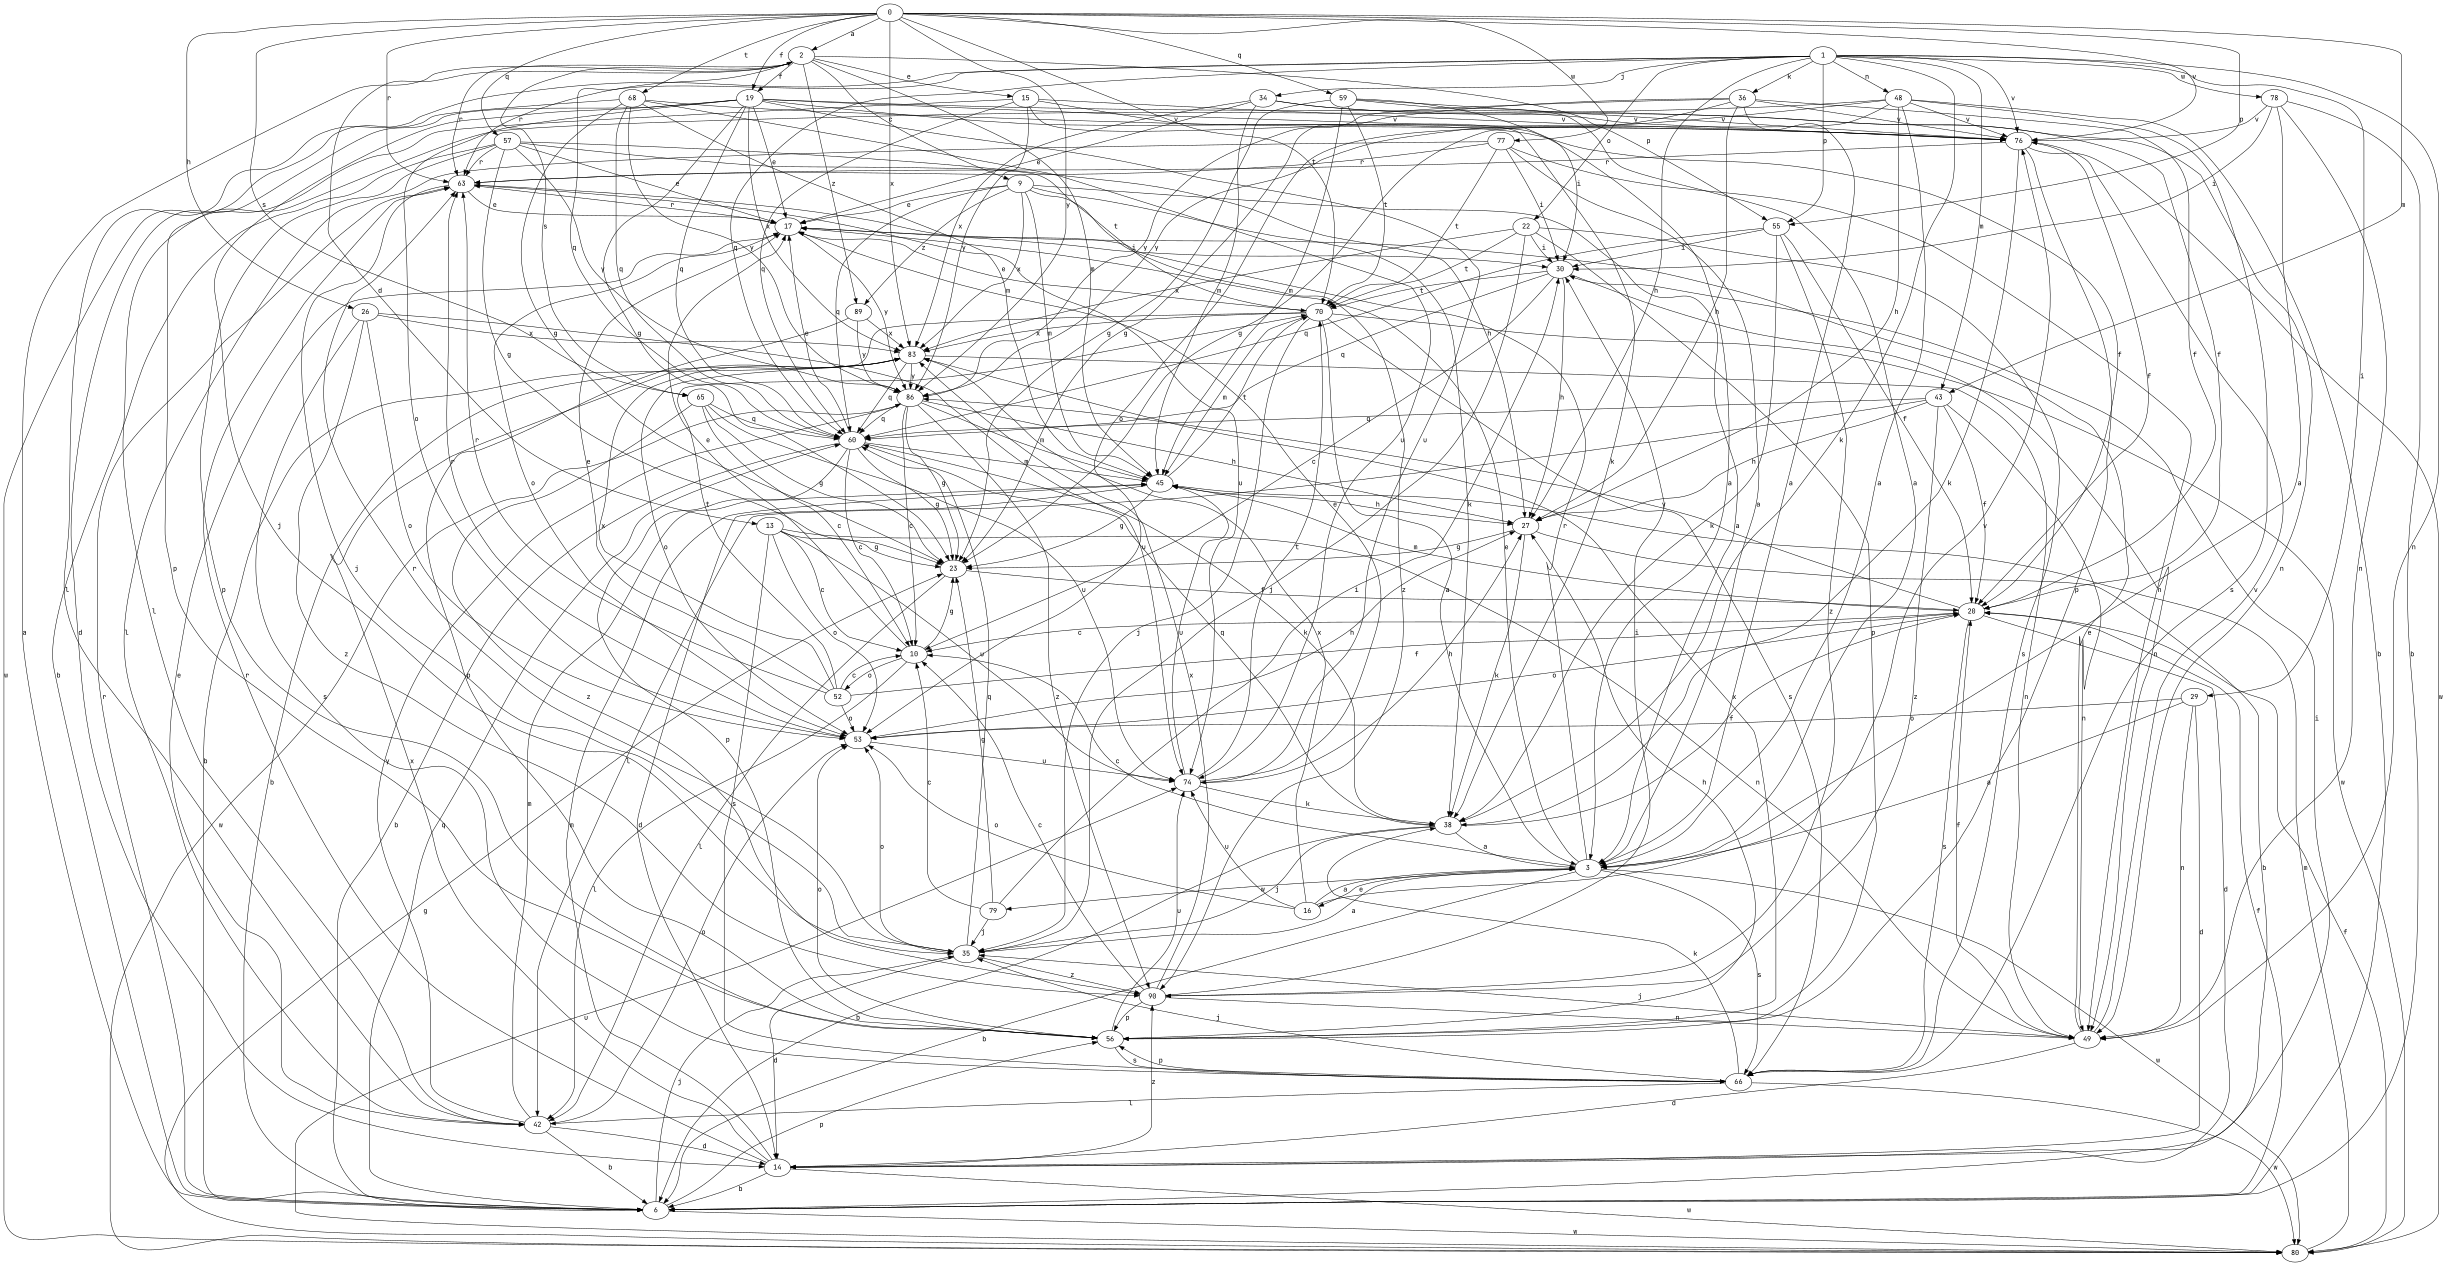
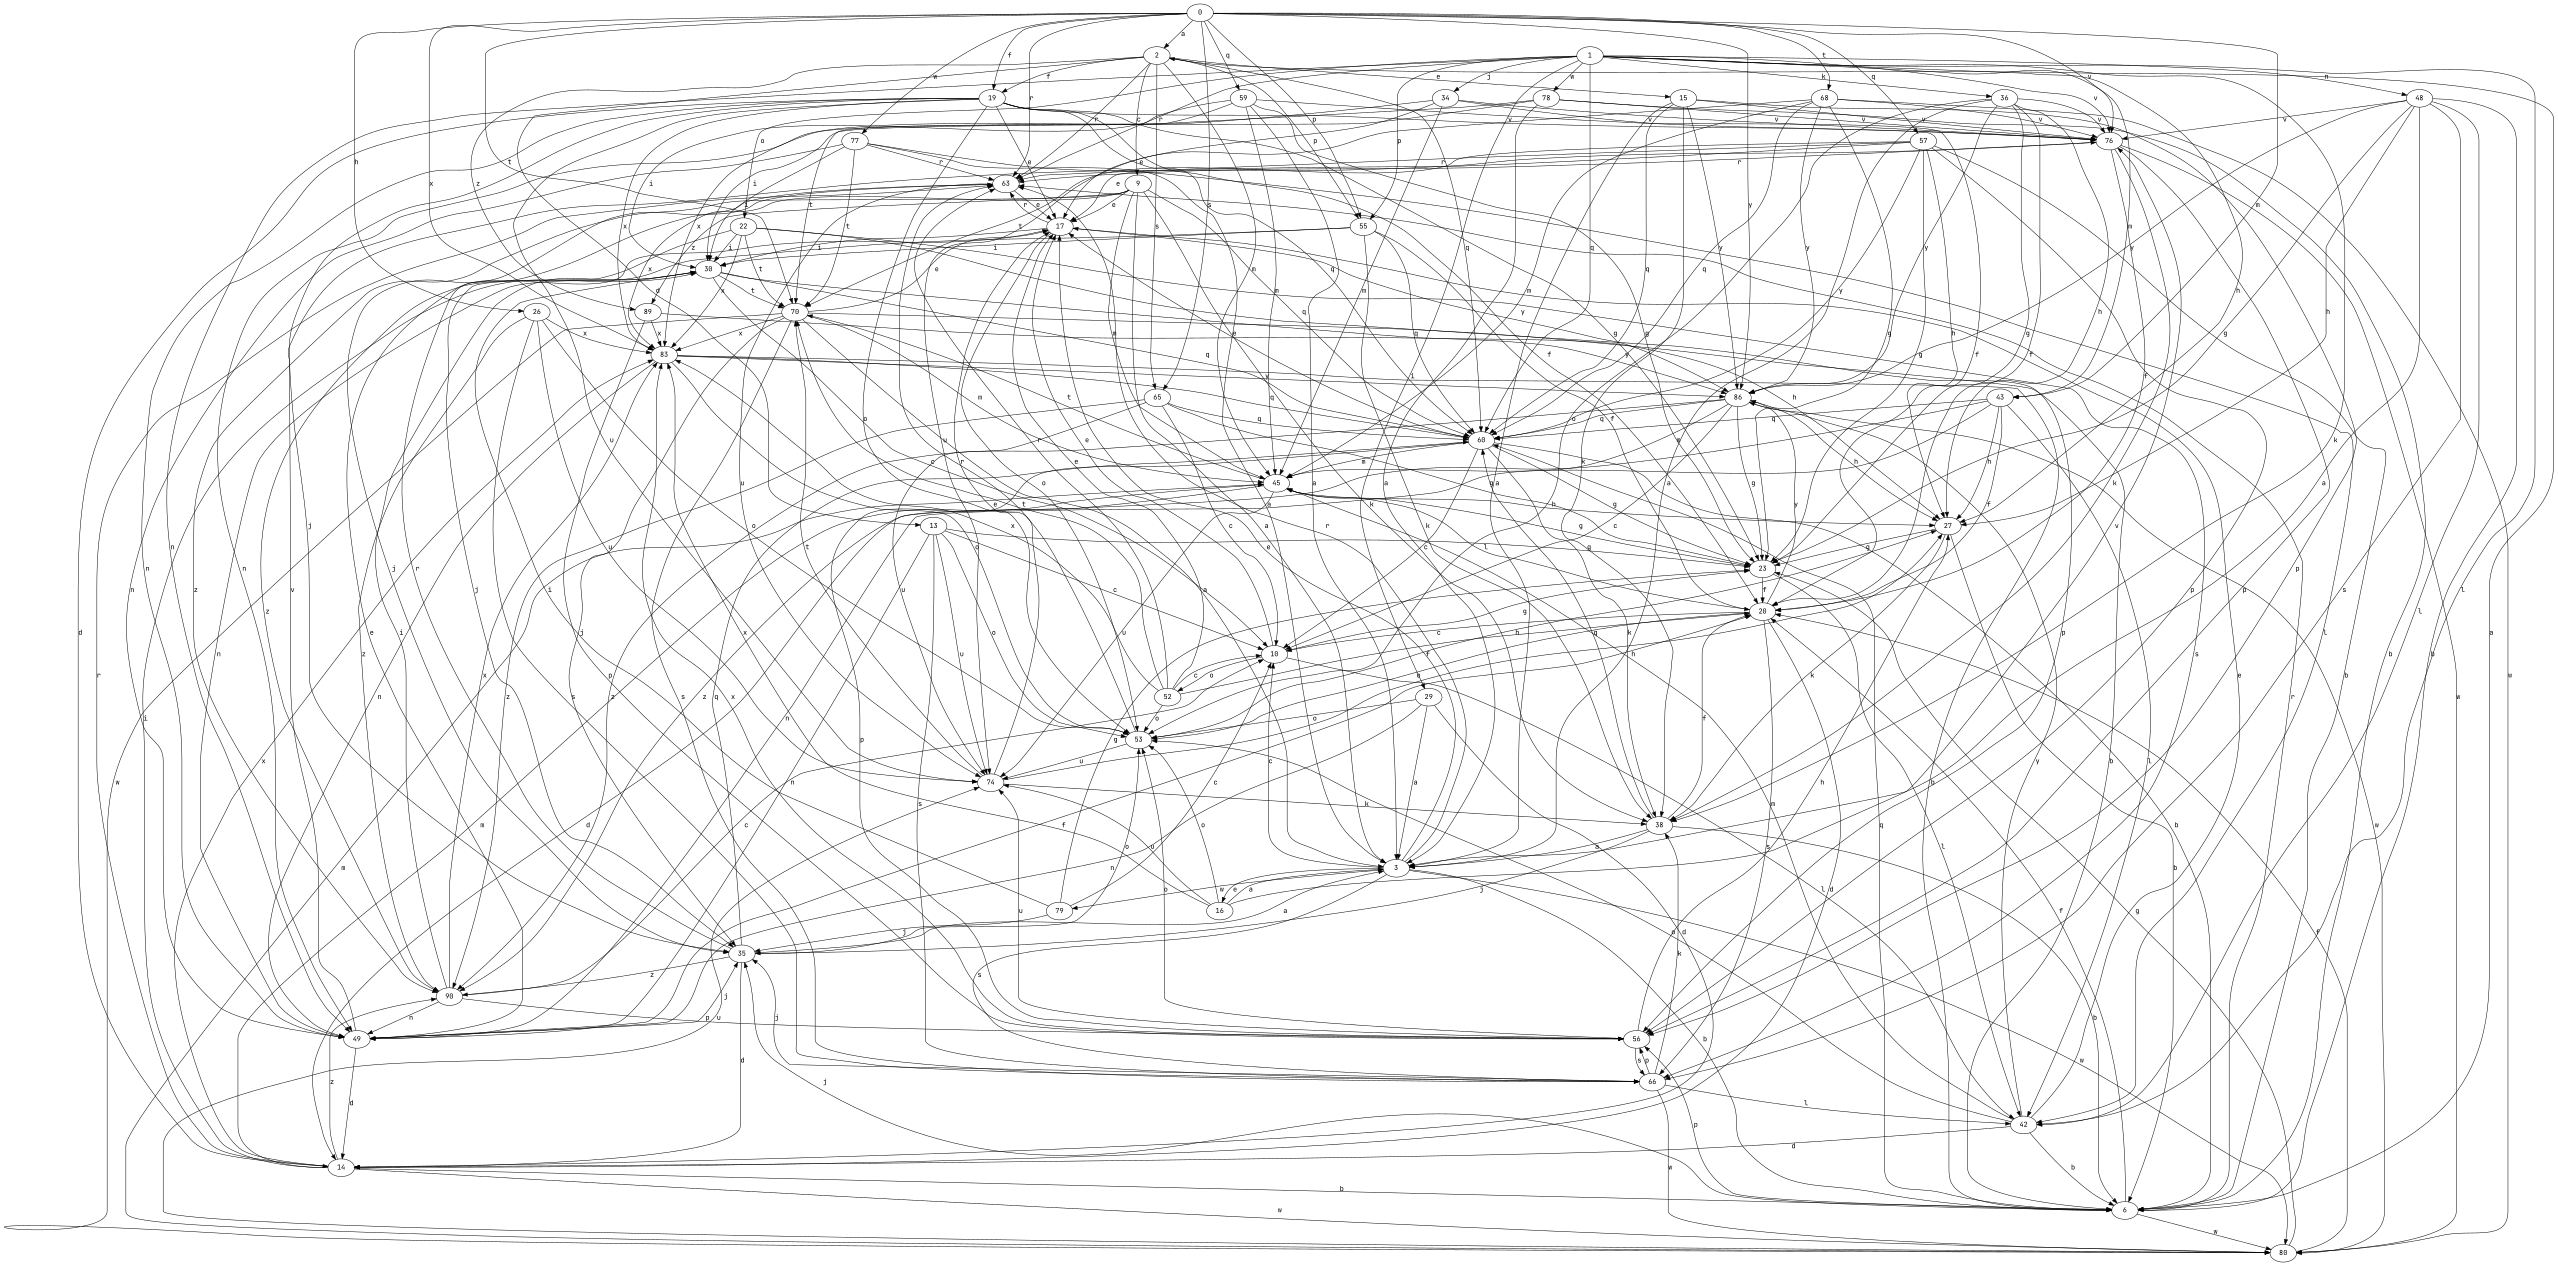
  strict digraph {
    fontname="JetBrains Mono"
    node [fontname="JetBrains Mono"]
    edge [fontname="JetBrains Mono"]
    0
    2
    19
    26
    43
    55
    57
    59
    63
    65
    68
    70
    76
    77
    83
    86
    60
    9
    13
    15
    45
    89
    49
    17
    20
    35
    23
    53
    74
    14
    66
    90
    27
    42
    38
    30
    6
    56
    3
    10
    80
    1
    22
    29
    34
    36
    48
    78
    16
    79
    52
    0 -> 2 [label=a]
    0 -> 19 [label=f]
    0 -> 26 [label=h]
    0 -> 43 [label=m]
    0 -> 55 [label=p]
    0 -> 57 [label=q]
    0 -> 59 [label=q]
    0 -> 63 [label=r]
    0 -> 65 [label=s]
    0 -> 68 [label=t]
    0 -> 70 [label=t]
    0 -> 76 [label=v]
    0 -> 77 [label=w]
    0 -> 83 [label=x]
    0 -> 86 [label=y]
    2 -> 19 [label=f]
    2 -> 55 [label=p]
    2 -> 63 [label=r]
    2 -> 65 [label=s]
    2 -> 60 [label=q]
    2 -> 9 [label=c]
    2 -> 13 [label=d]
    2 -> 15 [label=e]
    2 -> 45 [label=m]
    2 -> 89 [label=z]
    19 -> 76 [label=v]
    19 -> 83 [label=x]
    19 -> 60 [label=q]
    19 -> 49 [label=n]
    19 -> 17 [label=e]
    19 -> 20 [label=f]
    19 -> 35 [label=j]
    19 -> 23 [label=g]
    19 -> 53 [label=o]
    19 -> 74 [label=u]
    19 -> 14 [label=d]
    26 -> 83 [label=x]
    26 -> 53 [label=o]
    26 -> 74 [label=u]
    26 -> 66 [label=s]
    26 -> 90 [label=z]
    43 -> 60 [label=q]
    43 -> 49 [label=n]
    43 -> 20 [label=f]
    43 -> 90 [label=z]
    43 -> 27 [label=h]
    43 -> 42 [label=l]
    55 -> 60 [label=q]
    55 -> 20 [label=f]
    55 -> 90 [label=z]
    55 -> 38 [label=k]
    55 -> 30 [label=i]
    57 -> 63 [label=r]
    57 -> 70 [label=t]
-   57 -> 86 [label=y]
+   57 -> 60 [label=y]
    57 -> 17 [label=e]
    57 -> 23 [label=g]
    57 -> 27 [label=h]
    57 -> 6 [label=b]
    57 -> 56 [label=p]
    59 -> 70 [label=t]
    59 -> 76 [label=v]
    59 -> 45 [label=m]
    59 -> 23 [label=g]
    59 -> 30 [label=i]
    59 -> 3 [label=a]
    63 -> 17 [label=e]
    63 -> 35 [label=j]
    63 -> 74 [label=u]
    65 -> 60 [label=q]
    65 -> 23 [label=g]
    65 -> 74 [label=u]
    65 -> 90 [label=z]
    65 -> 10 [label=c]
    68 -> 76 [label=v]
    68 -> 86 [label=y]
    68 -> 60 [label=q]
    68 -> 45 [label=m]
    68 -> 23 [label=g]
    68 -> 74 [label=u]
    68 -> 80 [label=w]
    70 -> 83 [label=x]
    70 -> 45 [label=m]
    70 -> 17 [label=e]
    70 -> 35 [label=j]
    70 -> 66 [label=s]
    70 -> 6 [label=b]
    70 -> 3 [label=a]
    70 -> 80 [label=w]
    76 -> 63 [label=r]
    76 -> 20 [label=f]
    76 -> 38 [label=k]
    76 -> 56 [label=p]
    76 -> 80 [label=w]
    77 -> 63 [label=r]
    77 -> 70 [label=t]
    77 -> 49 [label=n]
    77 -> 42 [label=l]
    77 -> 30 [label=i]
    77 -> 3 [label=a]
    83 -> 86 [label=y]
    83 -> 60 [label=q]
    83 -> 49 [label=n]
    83 -> 53 [label=o]
    83 -> 6 [label=b]
    86 -> 60 [label=q]
    86 -> 45 [label=m]
    86 -> 23 [label=g]
    86 -> 90 [label=z]
    86 -> 27 [label=h]
    86 -> 10 [label=c]
    86 -> 80 [label=w]
    60 -> 45 [label=m]
    60 -> 17 [label=e]
    60 -> 23 [label=g]
    60 -> 38 [label=k]
    60 -> 6 [label=b]
    60 -> 56 [label=p]
    60 -> 10 [label=c]
    9 -> 83 [label=x]
    9 -> 60 [label=q]
    9 -> 45 [label=m]
    9 -> 89 [label=z]
    9 -> 17 [label=e]
    9 -> 90 [label=z]
    9 -> 38 [label=k]
    9 -> 3 [label=a]
    13 -> 49 [label=n]
    13 -> 23 [label=g]
    13 -> 53 [label=o]
    13 -> 74 [label=u]
    13 -> 66 [label=s]
    13 -> 10 [label=c]
    15 -> 76 [label=v]
    15 -> 86 [label=y]
    15 -> 60 [label=q]
    15 -> 38 [label=k]
    15 -> 56 [label=p]
    15 -> 3 [label=a]
    45 -> 70 [label=t]
    45 -> 23 [label=g]
-   74 -> 45 [label=u]
+   45 -> 74 [label=u]
    45 -> 14 [label=d]
    45 -> 27 [label=h]
    89 -> 83 [label=x]
    89 -> 86 [label=y]
    89 -> 56 [label=p]
    49 -> 76 [label=v]
    49 -> 17 [label=e]
    49 -> 20 [label=f]
    49 -> 35 [label=j]
    49 -> 14 [label=d]
    17 -> 63 [label=r]
    17 -> 86 [label=y]
    17 -> 53 [label=o]
    17 -> 30 [label=i]
    20 -> 86 [label=y]
-   20 -> 45 [label=m]
+   20 -> 45 [label=l]
    20 -> 53 [label=o]
    20 -> 14 [label=d]
    20 -> 66 [label=s]
    20 -> 10 [label=c]
    35 -> 63 [label=r]
    35 -> 60 [label=q]
    35 -> 53 [label=o]
    35 -> 14 [label=d]
    35 -> 90 [label=z]
    35 -> 3 [label=a]
    23 -> 20 [label=f]
    23 -> 42 [label=l]
    53 -> 63 [label=r]
    53 -> 74 [label=u]
    53 -> 27 [label=h]
    74 -> 70 [label=t]
    74 -> 17 [label=e]
    74 -> 27 [label=h]
    74 -> 38 [label=k]
    14 -> 63 [label=r]
    14 -> 83 [label=x]
    14 -> 45 [label=m]
    14 -> 90 [label=z]
    14 -> 30 [label=i]
    14 -> 6 [label=b]
    14 -> 80 [label=w]
    66 -> 35 [label=j]
    66 -> 42 [label=l]
    66 -> 38 [label=k]
    66 -> 56 [label=p]
    66 -> 80 [label=w]
    90 -> 83 [label=x]
    90 -> 49 [label=n]
    90 -> 30 [label=i]
    90 -> 56 [label=p]
    90 -> 10 [label=c]
    27 -> 23 [label=g]
    27 -> 38 [label=k]
    27 -> 6 [label=b]
    42 -> 86 [label=y]
    42 -> 45 [label=m]
    42 -> 17 [label=e]
    42 -> 53 [label=o]
    42 -> 14 [label=d]
    42 -> 6 [label=b]
    38 -> 60 [label=q]
    38 -> 20 [label=f]
    38 -> 35 [label=j]
    38 -> 6 [label=b]
    38 -> 3 [label=a]
    30 -> 70 [label=t]
    30 -> 60 [label=q]
    30 -> 49 [label=n]
    30 -> 27 [label=h]
    30 -> 10 [label=c]
    6 -> 2 [label=a]
    6 -> 63 [label=r]
    6 -> 60 [label=q]
    6 -> 20 [label=f]
    6 -> 35 [label=j]
    6 -> 56 [label=p]
    6 -> 80 [label=w]
    56 -> 83 [label=x]
    56 -> 53 [label=o]
    56 -> 74 [label=u]
    56 -> 66 [label=s]
    56 -> 27 [label=h]
    3 -> 63 [label=r]
    3 -> 17 [label=e]
    3 -> 66 [label=s]
    3 -> 6 [label=b]
    3 -> 10 [label=c]
    3 -> 80 [label=w]
    3 -> 16 [label=e]
    3 -> 79 [label=w]
    10 -> 17 [label=e]
    10 -> 23 [label=g]
    10 -> 42 [label=l]
    10 -> 52 [label=o]
    80 -> 45 [label=m]
    80 -> 20 [label=f]
    80 -> 23 [label=g]
    80 -> 74 [label=u]
    1 -> 43 [label=m]
    1 -> 55 [label=p]
    1 -> 63 [label=r]
    1 -> 76 [label=v]
    1 -> 60 [label=q]
    1 -> 49 [label=n]
    1 -> 27 [label=h]
    1 -> 42 [label=l]
    1 -> 38 [label=k]
    1 -> 22 [label=o]
    1 -> 29 [label=i]
    1 -> 34 [label=j]
    1 -> 36 [label=k]
    1 -> 48 [label=n]
    1 -> 78 [label=w]
    22 -> 70 [label=t]
    22 -> 83 [label=x]
    22 -> 35 [label=j]
    22 -> 66 [label=s]
    22 -> 30 [label=i]
    22 -> 56 [label=p]
    29 -> 49 [label=n]
    29 -> 53 [label=o]
    29 -> 14 [label=d]
    29 -> 3 [label=a]
    34 -> 76 [label=v]
    34 -> 83 [label=x]
    34 -> 45 [label=m]
    34 -> 17 [label=e]
    34 -> 20 [label=f]
    36 -> 76 [label=v]
    36 -> 86 [label=y]
    36 -> 20 [label=f]
    36 -> 23 [label=g]
    36 -> 53 [label=o]
    36 -> 27 [label=h]
    36 -> 3 [label=a]
    48 -> 76 [label=v]
    48 -> 86 [label=y]
    48 -> 23 [label=g]
    48 -> 66 [label=s]
    48 -> 27 [label=h]
    48 -> 42 [label=l]
    48 -> 6 [label=b]
    48 -> 3 [label=a]
    78 -> 76 [label=v]
    78 -> 49 [label=n]
    78 -> 30 [label=i]
    78 -> 6 [label=b]
    78 -> 3 [label=a]
    16 -> 76 [label=v]
    16 -> 83 [label=x]
    16 -> 53 [label=o]
    16 -> 74 [label=u]
    16 -> 3 [label=a]
    79 -> 35 [label=j]
    79 -> 23 [label=g]
    79 -> 30 [label=i]
    79 -> 10 [label=c]
    52 -> 63 [label=r]
    52 -> 70 [label=t]
    52 -> 83 [label=x]
    52 -> 17 [label=e]
    52 -> 20 [label=f]
    52 -> 53 [label=o]
    52 -> 10 [label=c]
  }
